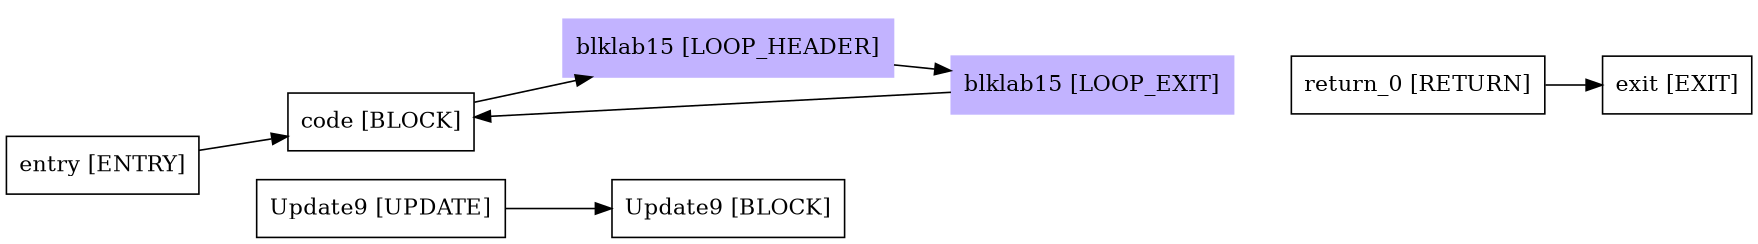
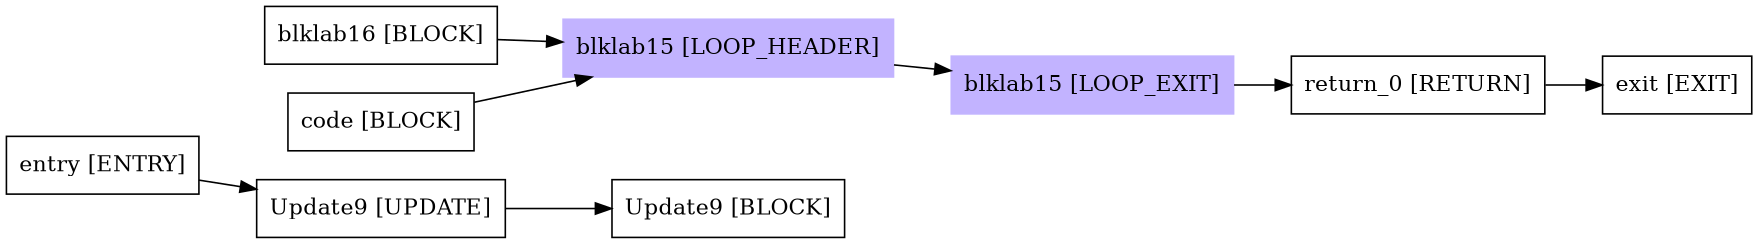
  digraph {
    rankdir=LR
    node [shape=box]
    "entry [ENTRY]"
    "code [BLOCK]"
    "blklab15 [LOOP_HEADER]" [color=".7 .3 1.0" style=filled]
    "blklab15 [LOOP_EXIT]" [color=".7 .3 1.0" style=filled]
    "return_0 [RETURN]"
    "Update9 [UPDATE]"
    "Update9 [BLOCK]"
    "exit [EXIT]"
-   "entry [ENTRY]" -> "code [BLOCK]"
+   "blklab16 [BLOCK]"
+   "entry [ENTRY]" -> "Update9 [UPDATE]"
    "code [BLOCK]" -> "blklab15 [LOOP_HEADER]"
    "blklab15 [LOOP_HEADER]" -> "blklab15 [LOOP_EXIT]"
-   "blklab15 [LOOP_EXIT]" -> "code [BLOCK]"
+   "blklab15 [LOOP_EXIT]" -> "return_0 [RETURN]"
    "return_0 [RETURN]" -> "exit [EXIT]"
    "Update9 [UPDATE]" -> "Update9 [BLOCK]"
+   "blklab16 [BLOCK]" -> "blklab15 [LOOP_HEADER]"
  }
